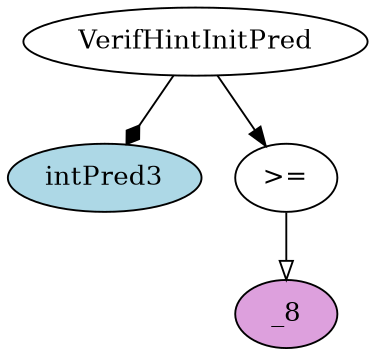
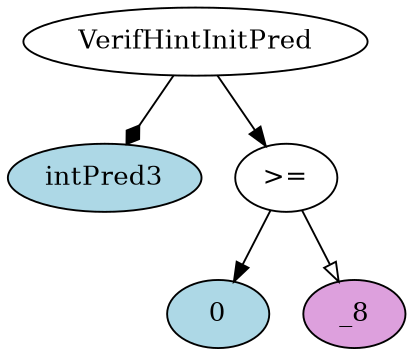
  digraph {
    node [fillcolor=lightblue style=filled]
    edge [arrowhead=normal]
    n1 [label=intPred3]
    n2 [fillcolor=white label=VerifHintInitPred]
    n3 [fillcolor=white label=">="]
+   n4 [label=0]
    n5 [fillcolor=plum label=_8]
    n2 -> n1 [arrowhead=diamond]
    n2 -> n3
+   n3 -> n4
    n3 -> n5 [arrowhead=onormal]
  }
